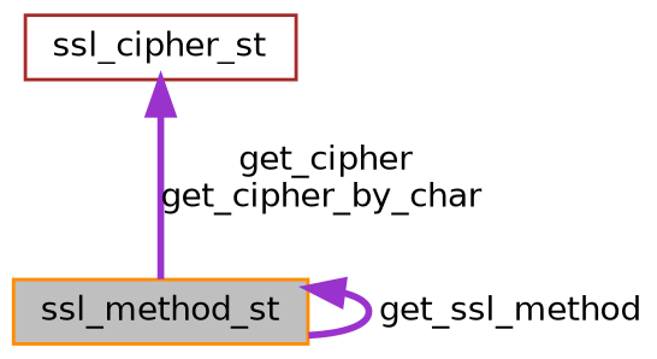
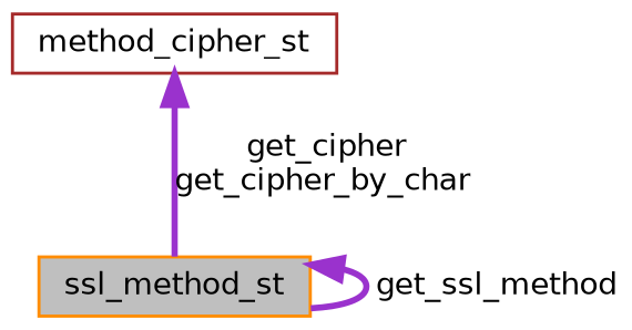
  digraph {
    node [fontname=Helvetica fontsize=10 shape=record style=filled]
    edge [color=darkorchid3 dir=back fontname=Helvetica fontsize=10 labelfontname=Helvetica labelfontsize=10 style=bold]
    n1 [color=darkorange fillcolor=grey75 fontcolor=black height=0.2 label=ssl_method_st width=0.4]
-   n2 [color=brown fillcolor=white height=0.2 label=ssl_cipher_st width=0.4]
+   n2 [color=brown fillcolor=white height=0.2 label=method_cipher_st width=0.4]
    n1 -> n1 [label=" get_ssl_method"]
    n2 -> n1 [label=" get_cipher\nget_cipher_by_char"]
  }
